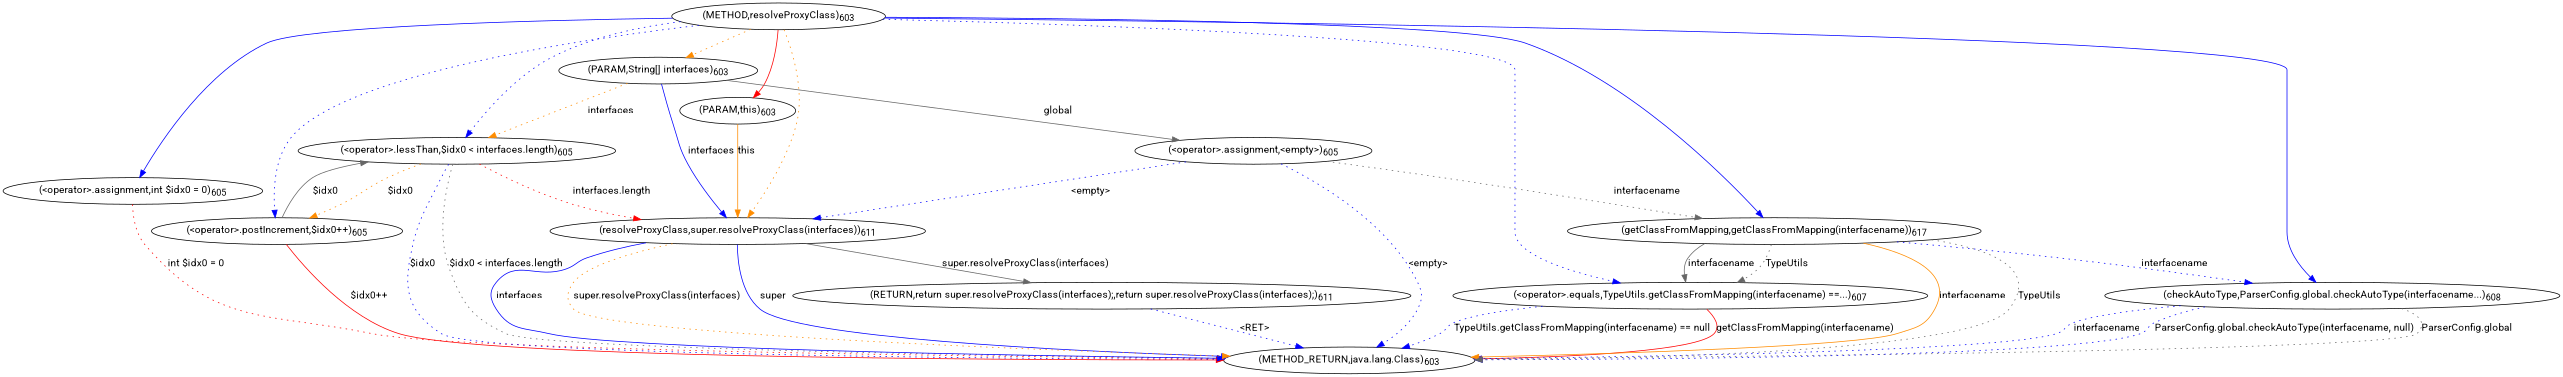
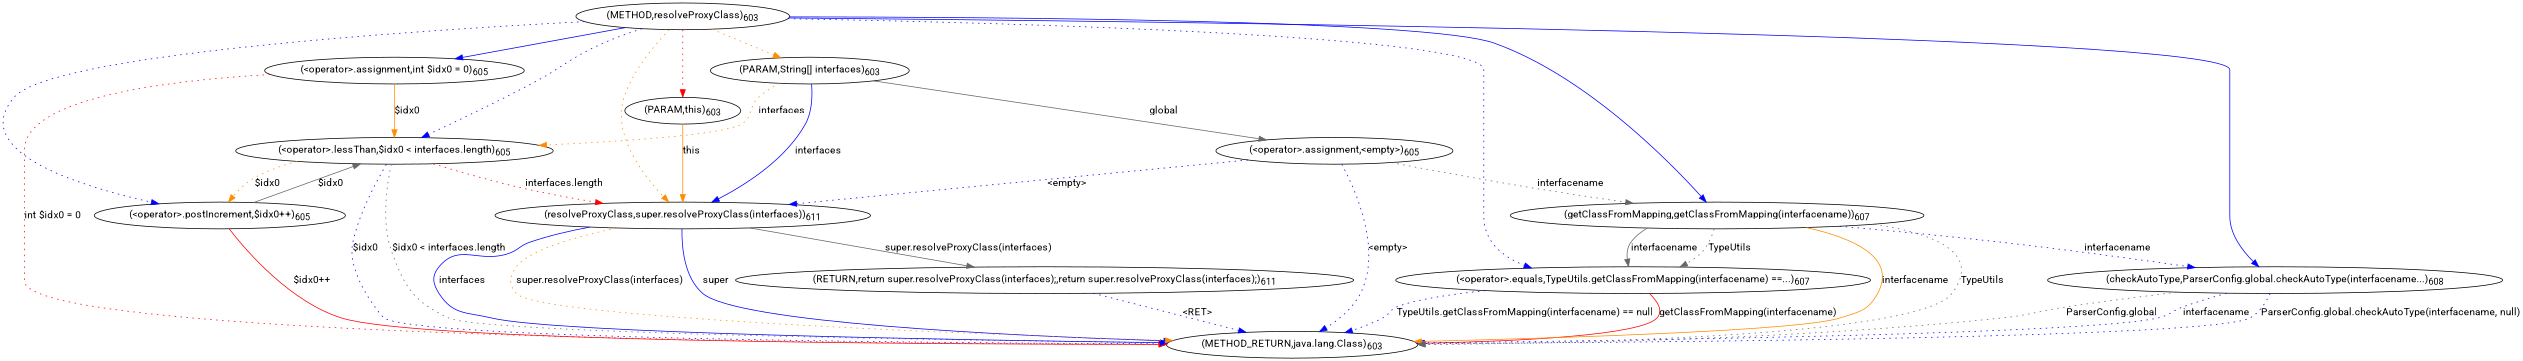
  digraph {
    fontname=Roboto
    node [fontname=Roboto]
    edge [color=blue fontname=Roboto style=dotted]
    n1 [label=<(METHOD,resolveProxyClass)<SUB>603</SUB>>]
    n2 [label=<(PARAM,this)<SUB>603</SUB>>]
    n3 [label=<(PARAM,String[] interfaces)<SUB>603</SUB>>]
    n4 [label=<(&lt;operator&gt;.assignment,int $idx0 = 0)<SUB>605</SUB>>]
    n5 [label=<(&lt;operator&gt;.lessThan,$idx0 &lt; interfaces.length)<SUB>605</SUB>>]
    n6 [label=<(&lt;operator&gt;.postIncrement,$idx0++)<SUB>605</SUB>>]
    n7 [label=<(resolveProxyClass,super.resolveProxyClass(interfaces))<SUB>611</SUB>>]
    n8 [label=<(&lt;operator&gt;.equals,TypeUtils.getClassFromMapping(interfacename) ==...)<SUB>607</SUB>>]
    n9 [label=<(checkAutoType,ParserConfig.global.checkAutoType(interfacename...)<SUB>608</SUB>>]
-   n10 [label=<(getClassFromMapping,getClassFromMapping(interfacename))<SUB>617</SUB>>]
+   n10 [label=<(getClassFromMapping,getClassFromMapping(interfacename))<SUB>607</SUB>>]
    n11 [label=<(&lt;operator&gt;.assignment,&lt;empty&gt;)<SUB>605</SUB>>]
    n12 [label=<(METHOD_RETURN,java.lang.Class)<SUB>603</SUB>>]
    n13 [label=<(RETURN,return super.resolveProxyClass(interfaces);,return super.resolveProxyClass(interfaces);)<SUB>611</SUB>>]
-   n1 -> n2 [color=red style=solid]
+   n1 -> n2 [color=red]
    n1 -> n3 [color=darkorange]
    n1 -> n4 [style=solid]
    n1 -> n5
    n1 -> n6
    n1 -> n7 [color=darkorange]
    n1 -> n8
    n1 -> n9 [style=solid]
    n1 -> n10 [style=solid]
    n2 -> n7 [color=darkorange label=this style=solid]
    n3 -> n5 [color=darkorange label=interfaces]
    n3 -> n7 [label=interfaces style=solid]
    n3 -> n11 [color=gray40 label=global style=solid]
+   n4 -> n5 [color=darkorange label="$idx0" style=solid]
    n4 -> n12 [color=red label="int $idx0 = 0"]
    n5 -> n6 [color=darkorange label="$idx0"]
    n5 -> n7 [color=red label="interfaces.length"]
    n5 -> n12 [label="$idx0"]
    n5 -> n12 [color=gray40 label="$idx0 &lt; interfaces.length"]
    n6 -> n5 [color=gray40 label="$idx0" style=solid]
    n6 -> n12 [color=red label="$idx0++" style=solid]
    n7 -> n12 [label=super style=solid]
    n7 -> n12 [label=interfaces style=solid]
    n7 -> n12 [color=darkorange label="super.resolveProxyClass(interfaces)"]
    n7 -> n13 [color=gray40 label="super.resolveProxyClass(interfaces)" style=solid]
    n8 -> n12 [color=red label="getClassFromMapping(interfacename)" style=solid]
    n8 -> n12 [label="TypeUtils.getClassFromMapping(interfacename) == null"]
    n9 -> n12 [color=gray40 label="ParserConfig.global"]
    n9 -> n12 [label=interfacename]
    n9 -> n12 [label="ParserConfig.global.checkAutoType(interfacename, null)"]
    n10 -> n8 [color=gray40 label=TypeUtils]
    n10 -> n8 [color=gray40 label=interfacename style=solid]
    n10 -> n9 [label=interfacename]
    n10 -> n12 [color=darkorange label=interfacename style=solid]
    n10 -> n12 [color=gray40 label=TypeUtils]
    n11 -> n7 [label="&lt;empty&gt;"]
    n11 -> n10 [color=gray40 label=interfacename]
    n11 -> n12 [label="&lt;empty&gt;"]
    n13 -> n12 [label="&lt;RET&gt;"]
  }
